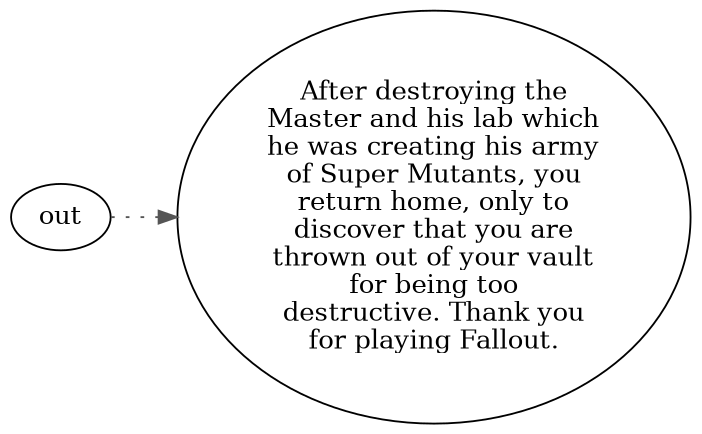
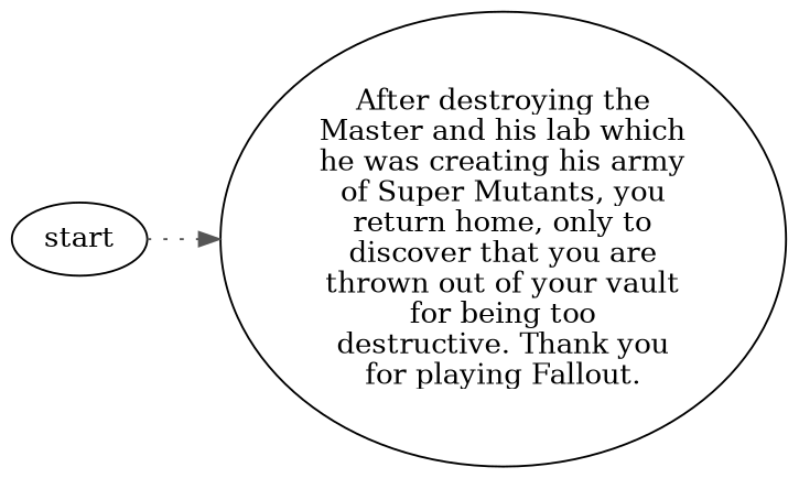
  digraph {
    rankdir=LR
    node [color="#000000" fillcolor="#FFFFFF" style=filled]
-   start [label=out]
+   start
    n2 [label="After destroying the\nMaster and his lab which\nhe was creating his army\nof Super Mutants, you\nreturn home, only to\ndiscover that you are\nthrown out of your vault\nfor being too\ndestructive. Thank you\n for playing Fallout. "]
    start -> n2 [color="#555555" style=dotted]
  }
